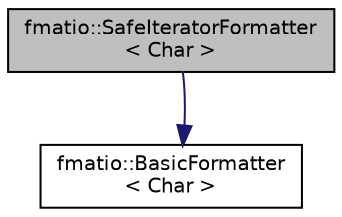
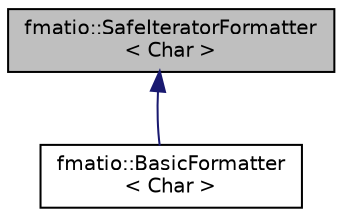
  digraph {
    node [color=black fontname=Helvetica fontsize=10 shape=record style=filled]
    n1 [fillcolor=grey75 fontcolor=black height=0.2 label="fmatio::SafeIteratorFormatter\l\< Char \>" width=0.4]
    n2 [fillcolor=white height=0.2 label="fmatio::BasicFormatter\l\< Char \>" width=0.4]
-   n2 -> n1 [color=midnightblue dir=back fontname=Helvetica fontsize=10 labelfontname=Helvetica labelfontsize=10 style=solid]
+   n1 -> n2 [color=midnightblue dir=back fontname=Helvetica fontsize=10 labelfontname=Helvetica labelfontsize=10 style=solid]
  }
